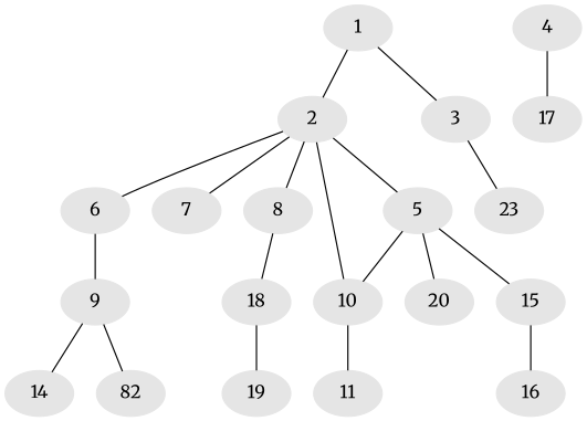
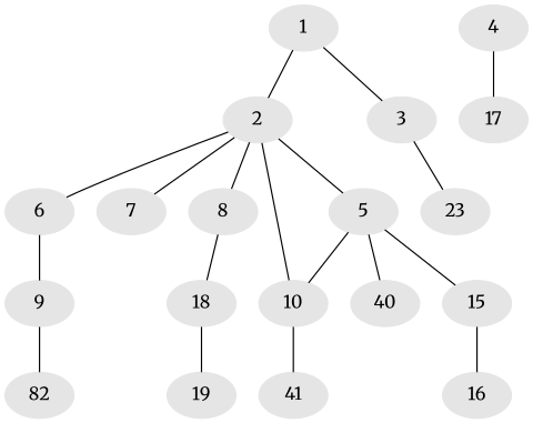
  graph {
    fontname=Merriweather
    node [color=gray90 fontname=Merriweather style=filled]
    edge [fontname=Merriweather]
    1
    2
    3
    5
    6
    7
    8
    10
    n9 [label=23]
    4
    17
    15
-   20
+   20 [label=40]
    9
    18
-   11
+   11 [label=41]
    16
    n18 [label=82]
-   14
    19
    1 -- 2
    1 -- 3
    2 -- 5
    2 -- 6
    2 -- 7
    2 -- 8
    2 -- 10
    3 -- n9
    5 -- 10
    5 -- 15
    5 -- 20
    6 -- 9
    8 -- 18
    10 -- 11
    4 -- 17
    15 -- 16
    9 -- n18
-   9 -- 14
    18 -- 19
  }
